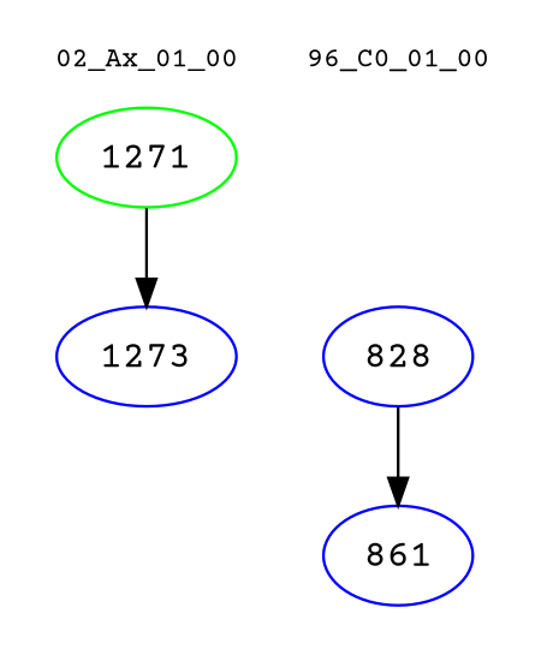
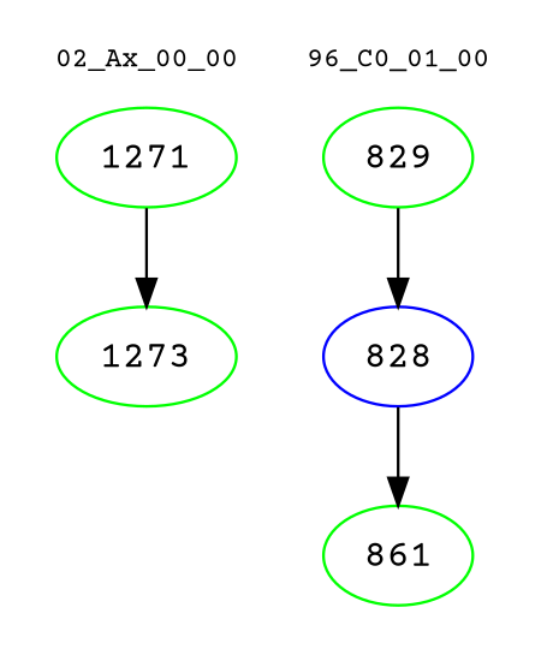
  digraph {
    fontname="Courier Prime"
    node [color=blue fontname="Courier Prime"]
    edge [color=black fontname="Courier Prime"]
    n1 [color=green label=1271]
-   n2 [label=1273]
+   n2 [color=green label=1273]
+   n3 [color=green label=829]
    n4 [label=828]
-   n5 [label=861]
+   n5 [color=green label=861]
    subgraph cluster_1 {
      color=white
      fontsize=10
-     label="02_Ax_01_00"
+     label="02_Ax_00_00"
      n1
      n2
    }
    subgraph cluster_2 {
      color=white
      fontsize=10
      label="96_C0_01_00"
+     n3
      n4
      n5
    }
    n1 -> n2
+   n3 -> n4
    n4 -> n5
  }
